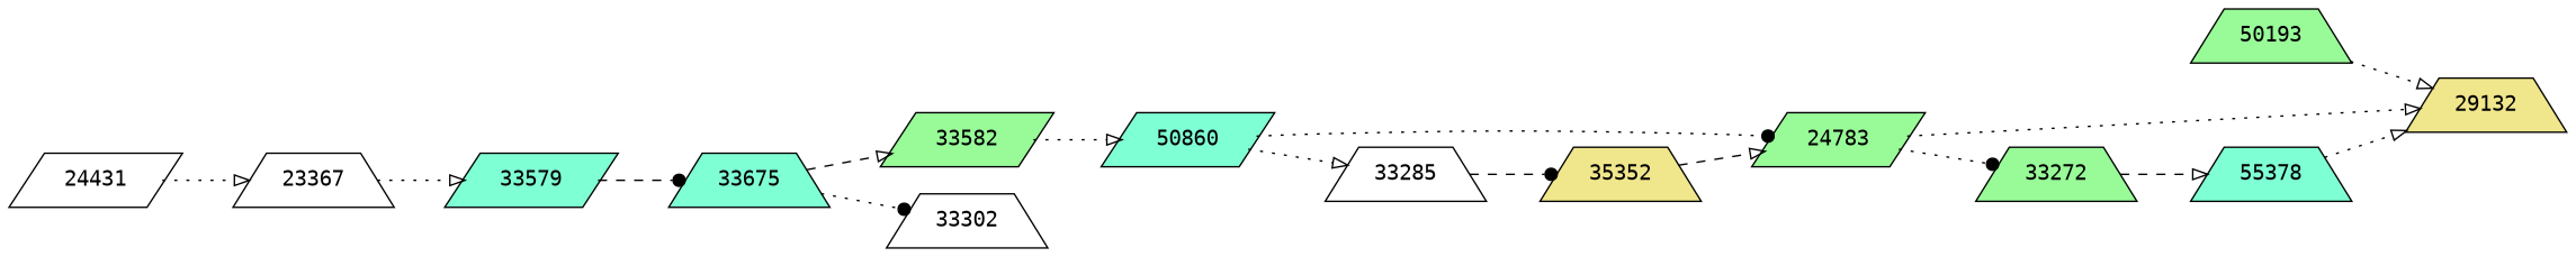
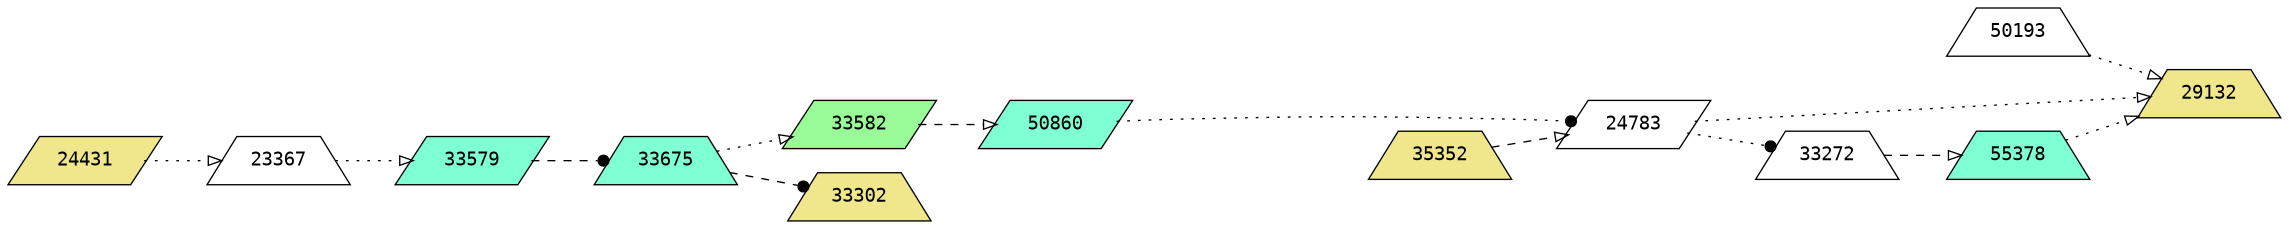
  strict digraph {
    fontname="DejaVu Sans Mono"
    rankdir=LR
    node [fillcolor=palegreen fontname="DejaVu Sans Mono" shape=trapezium style=filled]
    edge [arrowhead=onormal fontname="DejaVu Sans Mono" style=dotted]
    n1 [fillcolor=khaki label=29132]
-   n2 [label=50193]
+   n2 [fillcolor=white label=50193]
    n3 [fillcolor=aquamarine label=55378]
-   n4 [label=24783 shape=parallelogram]
-   n5 [label=33272]
+   n4 [fillcolor=white label=24783 shape=parallelogram]
+   n5 [fillcolor=white label=33272]
    n6 [fillcolor=khaki label=35352]
    n7 [fillcolor=aquamarine label=50860 shape=parallelogram]
-   n8 [fillcolor=white label=33285]
    n9 [label=33582 shape=parallelogram]
-   n10 [fillcolor=white label=33302]
+   n10 [fillcolor=khaki label=33302]
    n11 [fillcolor=aquamarine label=33675]
    n12 [fillcolor=aquamarine label=33579 shape=parallelogram]
    n13 [fillcolor=white label=23367]
-   n14 [fillcolor=white label=24431 shape=parallelogram]
+   n14 [fillcolor=khaki label=24431 shape=parallelogram]
    n2 -> n1
    n3 -> n1
    n4 -> n1
    n4 -> n5 [arrowhead=dot]
    n5 -> n3 [style=dashed]
    n6 -> n4 [style=dashed]
    n7 -> n4 [arrowhead=dot]
-   n7 -> n8
-   n8 -> n6 [arrowhead=dot style=dashed]
-   n9 -> n7
-   n11 -> n9 [style=dashed]
-   n11 -> n10 [arrowhead=dot]
+   n9 -> n7 [style=dashed]
+   n11 -> n9
+   n11 -> n10 [arrowhead=dot style=dashed]
    n12 -> n11 [arrowhead=dot style=dashed]
    n13 -> n12
    n14 -> n13
  }
